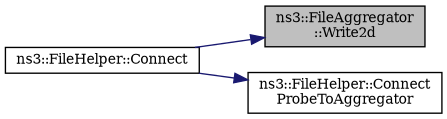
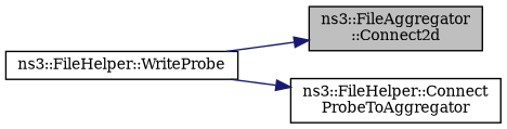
  digraph {
    fontname="DejaVu Serif"
    rankdir=RL
    node [color=black fillcolor=white fontname="DejaVu Serif" fontsize=10 shape=record style=filled]
    edge [color=midnightblue dir=back fontname="DejaVu Serif" fontsize=10 labelfontname=Helvetica labelfontsize=10 style=solid]
-   n1 [fillcolor=grey75 fontcolor=black height=0.2 label="ns3::FileAggregator\l::Write2d" width=0.4]
-   n2 [height=0.2 label="ns3::FileHelper::Connect" width=0.4]
+   n1 [fillcolor=grey75 fontcolor=black height=0.2 label="ns3::FileAggregator\l::Connect2d" width=0.4]
+   n2 [height=0.2 label="ns3::FileHelper::WriteProbe" width=0.4]
    n3 [height=0.2 label="ns3::FileHelper::Connect\lProbeToAggregator" width=0.4]
    n1 -> n2
    n3 -> n2
  }
